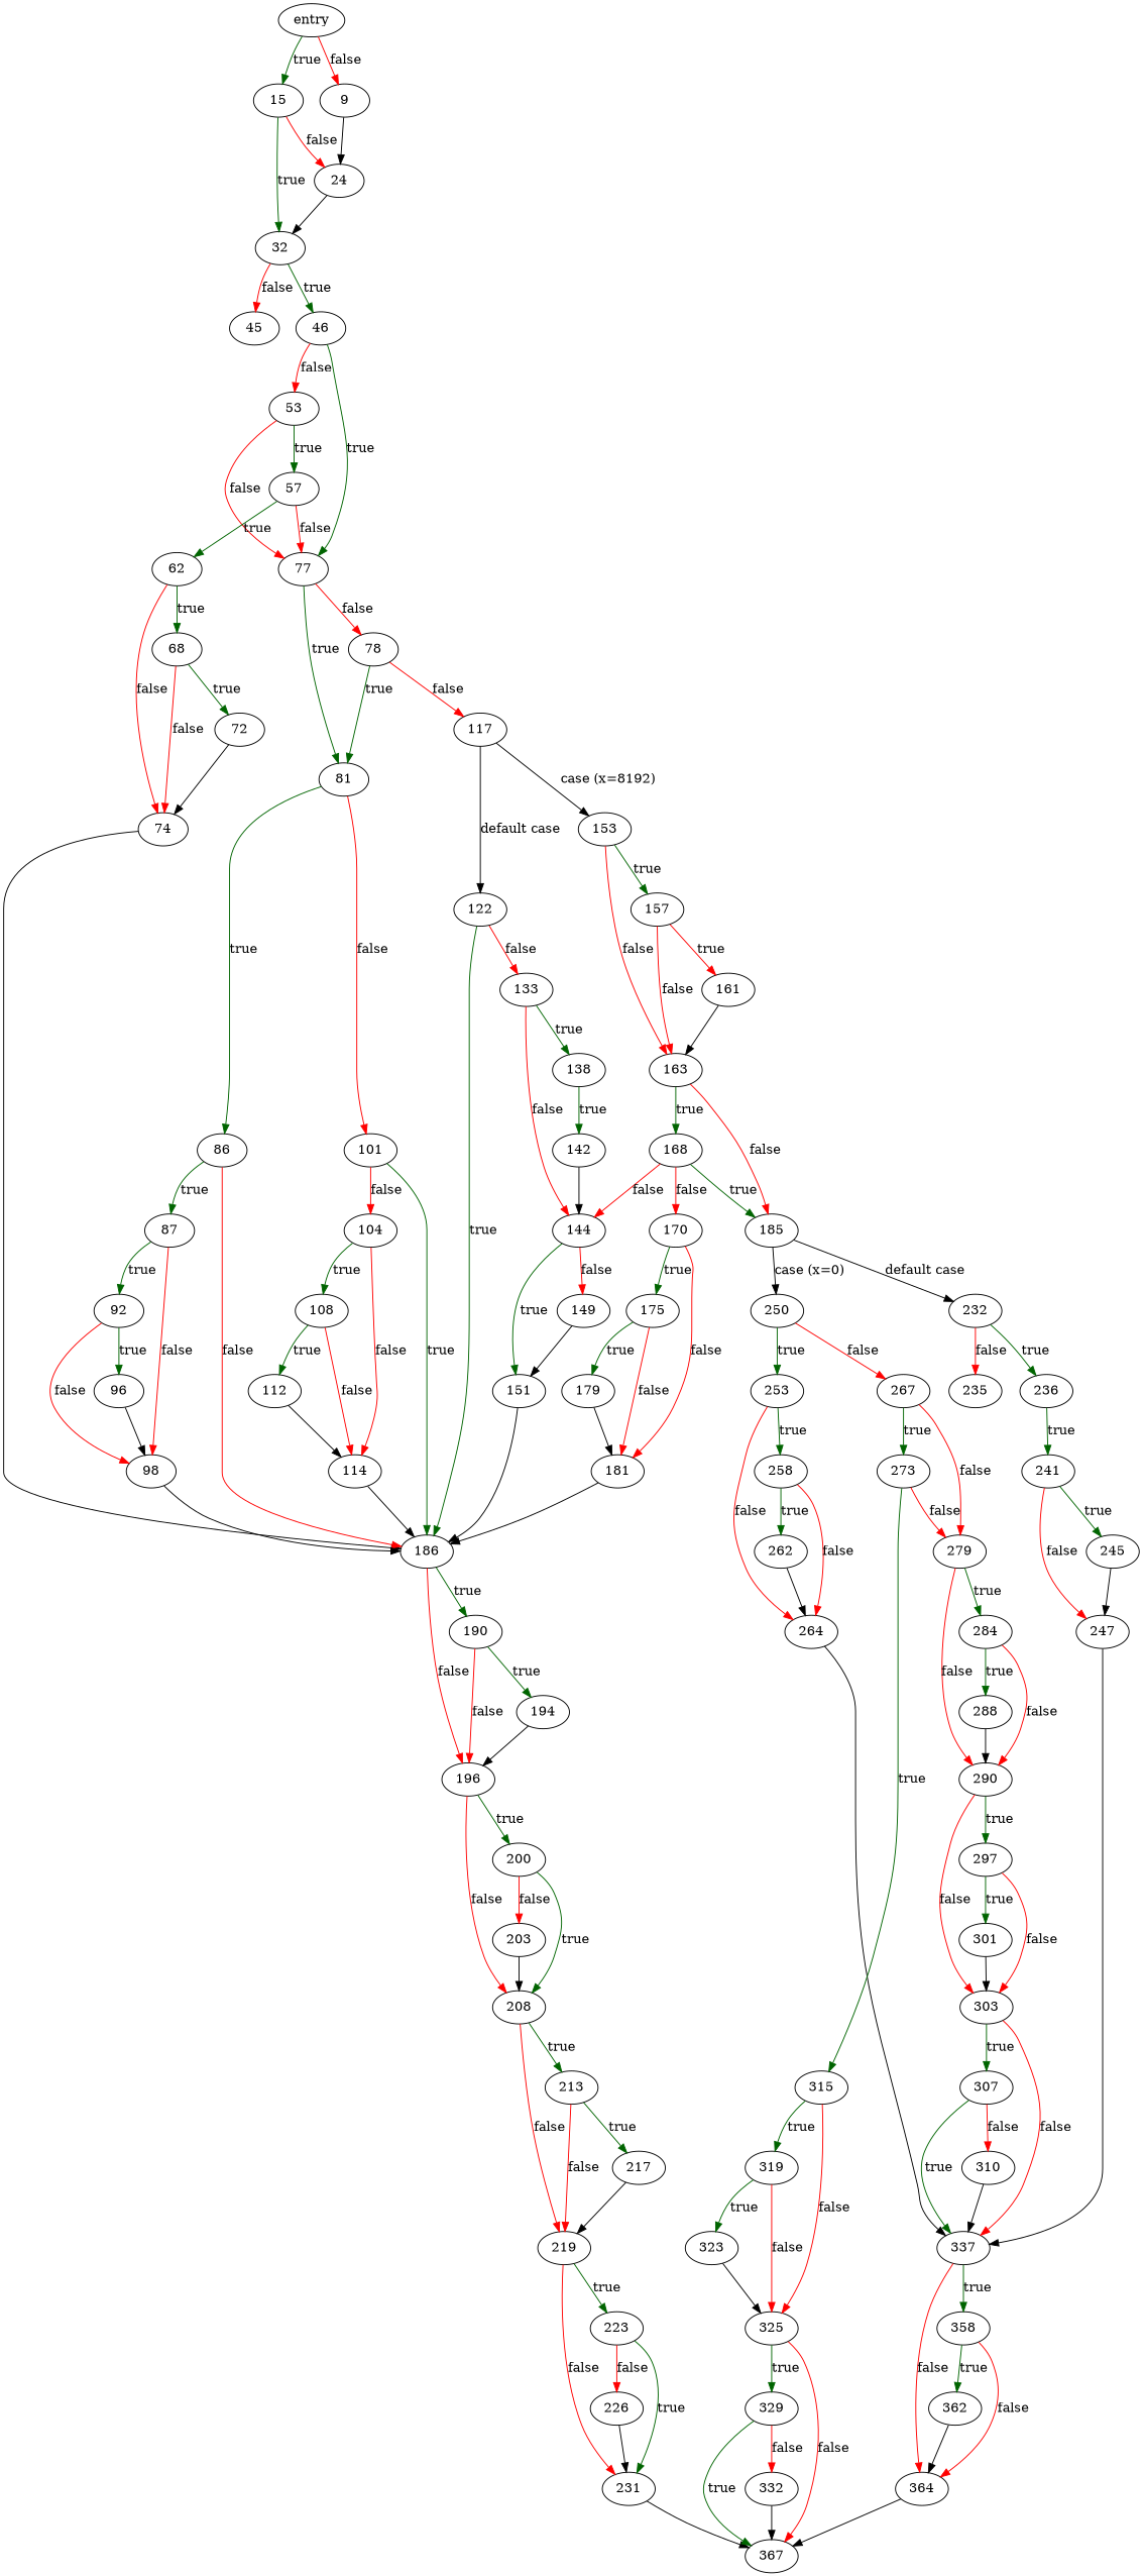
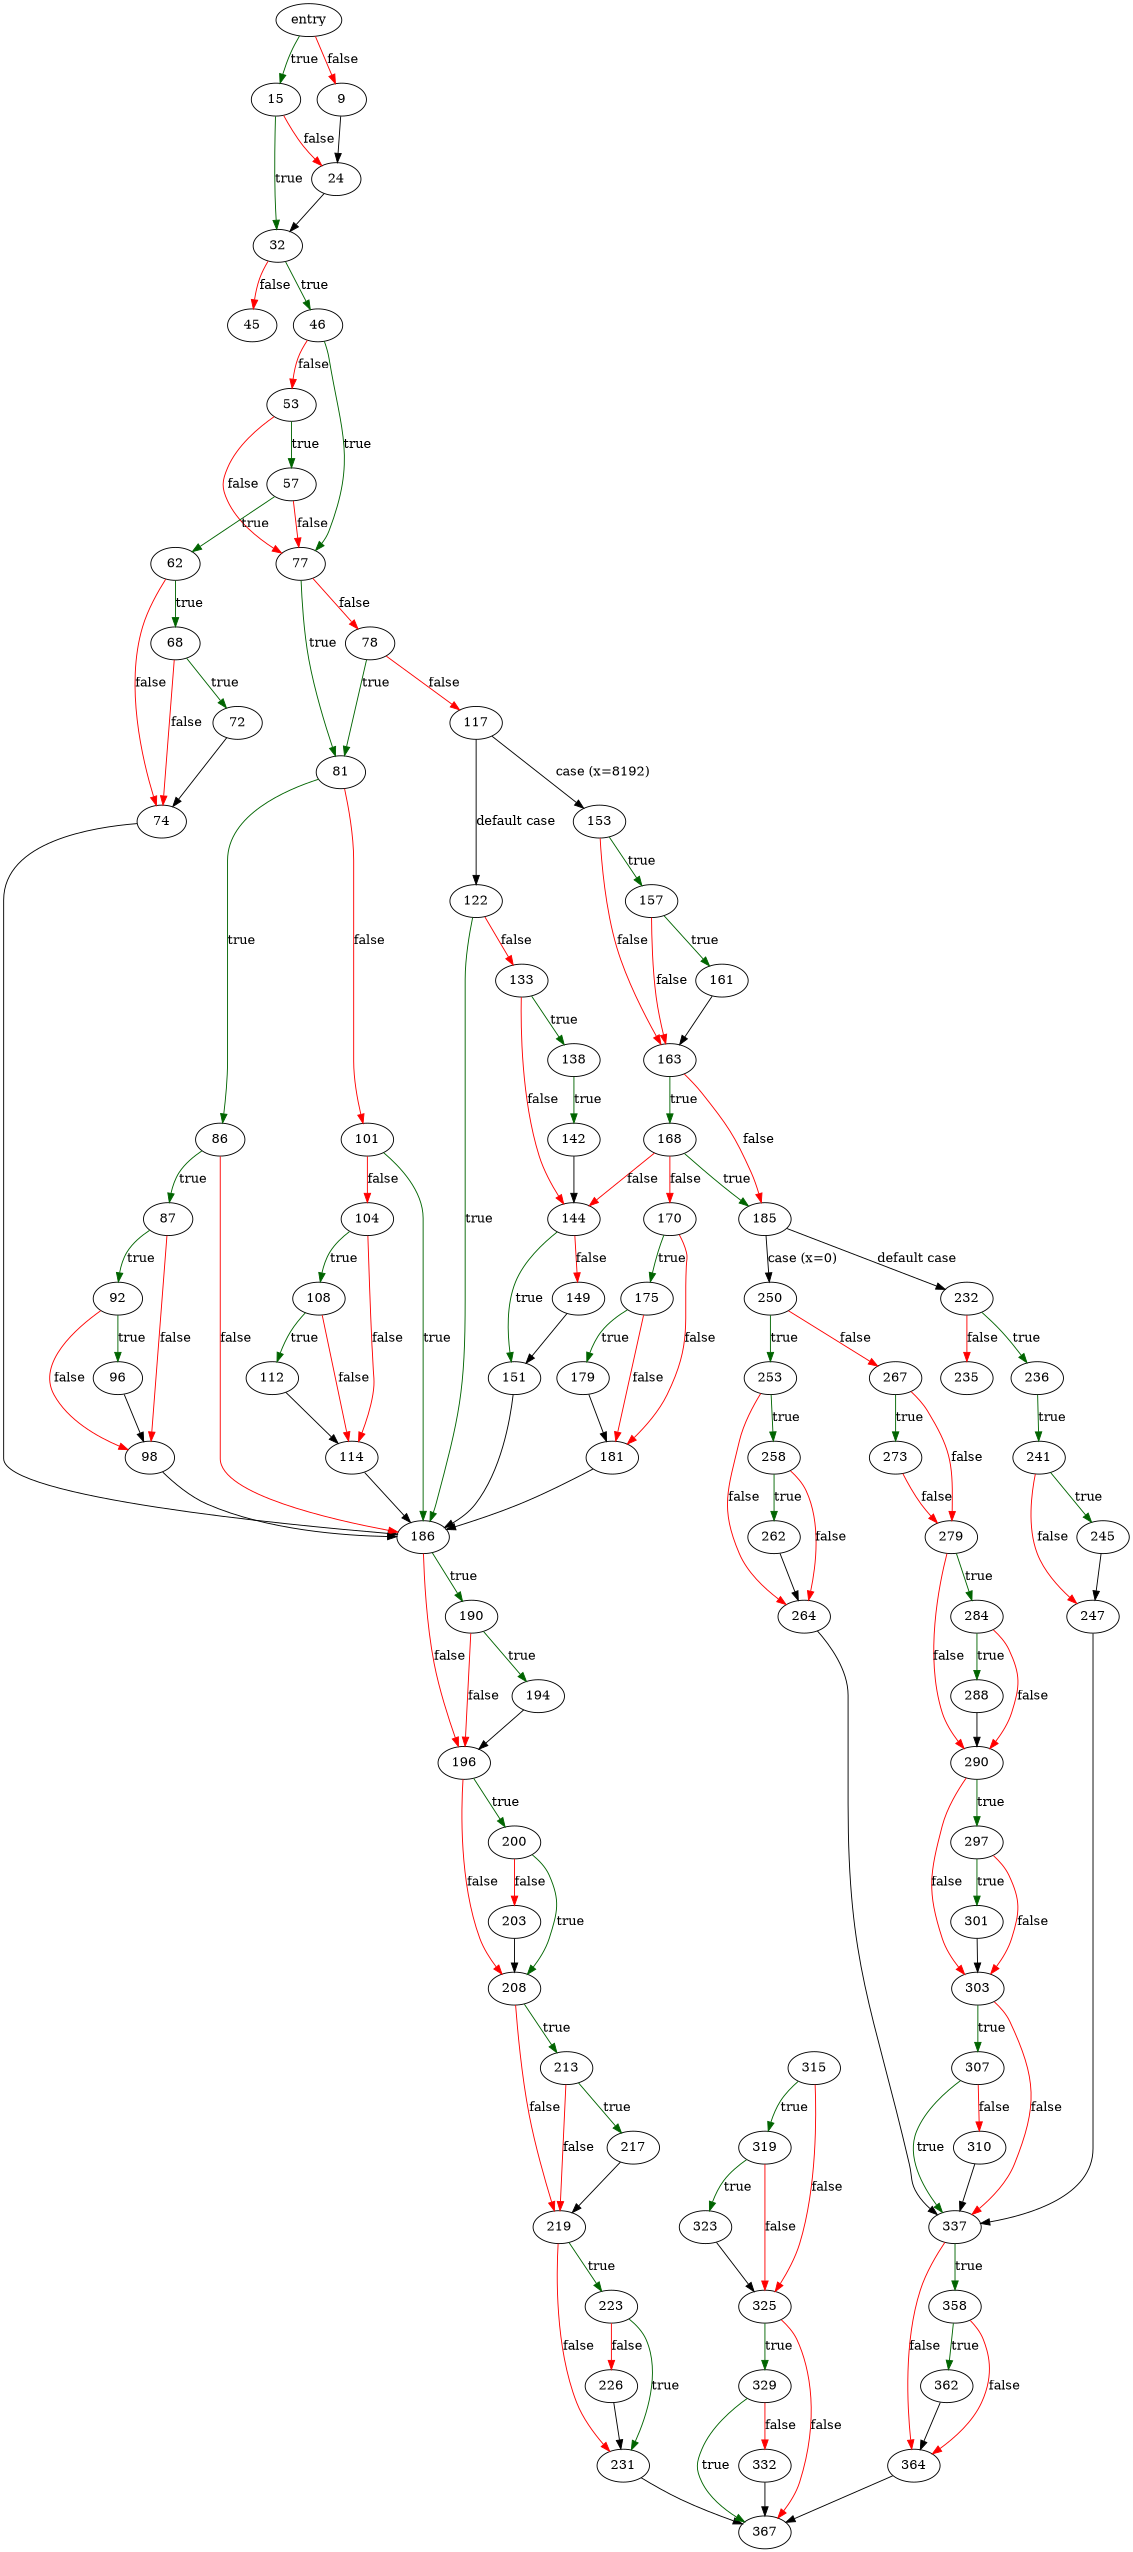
  digraph {
    edge [color=darkgreen]
    n1 [label=entry]
    9
    15
    24
    32
    45
    46
    53
    77
    57
    78
    81
    62
    68
    74
    72
    186
    190
    196
    117
    86
    101
    122
    153
    87
    104
    92
    98
    96
    108
    114
    112
    133
    157
    163
    138
    144
    142
    149
    151
    161
    168
    185
    170
    232
    250
    175
    181
    179
    235
    236
    253
    267
    194
    200
    208
    203
    213
    219
    217
    223
    231
    226
    367
    241
    247
    245
    337
    358
    364
    258
    264
    273
    279
    262
    315
    284
    290
    319
    325
    288
    297
    303
    301
    307
    310
    323
    329
    332
    362
    n1 -> 9 [color=red label=false]
    n1 -> 15 [label=true]
    9 -> 24 [color=""]
    15 -> 24 [color=red label=false]
    15 -> 32 [label=true]
    24 -> 32 [color=""]
    32 -> 45 [color=red label=false]
    32 -> 46 [label=true]
    46 -> 53 [color=red label=false]
    46 -> 77 [label=true]
    53 -> 77 [color=red label=false]
    53 -> 57 [label=true]
    77 -> 78 [color=red label=false]
    77 -> 81 [label=true]
    57 -> 77 [color=red label=false]
    57 -> 62 [label=true]
    78 -> 81 [label=true]
    78 -> 117 [color=red label=false]
    81 -> 86 [label=true]
    81 -> 101 [color=red label=false]
    62 -> 68 [label=true]
    62 -> 74 [color=red label=false]
    68 -> 74 [color=red label=false]
    68 -> 72 [label=true]
    74 -> 186 [color=""]
    72 -> 74 [color=""]
    186 -> 190 [label=true]
    186 -> 196 [color=red label=false]
    190 -> 196 [color=red label=false]
    190 -> 194 [label=true]
    196 -> 200 [label=true]
    196 -> 208 [color=red label=false]
    117 -> 122 [label="default case" color=""]
    117 -> 153 [label="case (x=8192)" color=""]
    86 -> 186 [color=red label=false]
    86 -> 87 [label=true]
    101 -> 186 [label=true]
    101 -> 104 [color=red label=false]
    122 -> 186 [label=true]
    122 -> 133 [color=red label=false]
    153 -> 157 [label=true]
    153 -> 163 [color=red label=false]
    87 -> 92 [label=true]
    87 -> 98 [color=red label=false]
    104 -> 108 [label=true]
    104 -> 114 [color=red label=false]
    92 -> 98 [color=red label=false]
    92 -> 96 [label=true]
    98 -> 186 [color=""]
    96 -> 98 [color=""]
    108 -> 114 [color=red label=false]
    108 -> 112 [label=true]
    114 -> 186 [color=""]
    112 -> 114 [color=""]
    133 -> 138 [label=true]
    133 -> 144 [color=red label=false]
    157 -> 163 [color=red label=false]
-   157 -> 161 [color=red label=true]
+   157 -> 161 [label=true]
    163 -> 168 [label=true]
    163 -> 185 [color=red label=false]
    138 -> 142 [label=true]
    144 -> 149 [color=red label=false]
    144 -> 151 [label=true]
    142 -> 144 [color=""]
    149 -> 151 [color=""]
    151 -> 186 [color=""]
    161 -> 163 [color=""]
    168 -> 144 [color=red label=false]
    168 -> 185 [label=true]
    168 -> 170 [color=red label=false]
    185 -> 232 [label="default case" color=""]
    185 -> 250 [label="case (x=0)" color=""]
    170 -> 175 [label=true]
    170 -> 181 [color=red label=false]
    232 -> 235 [color=red label=false]
    232 -> 236 [label=true]
    250 -> 253 [label=true]
    250 -> 267 [color=red label=false]
    175 -> 181 [color=red label=false]
    175 -> 179 [label=true]
    181 -> 186 [color=""]
    179 -> 181 [color=""]
    236 -> 241 [label=true]
    253 -> 258 [label=true]
    253 -> 264 [color=red label=false]
    267 -> 273 [label=true]
    267 -> 279 [color=red label=false]
    194 -> 196 [color=""]
    200 -> 208 [label=true]
    200 -> 203 [color=red label=false]
    208 -> 213 [label=true]
    208 -> 219 [color=red label=false]
    203 -> 208 [color=""]
    213 -> 219 [color=red label=false]
    213 -> 217 [label=true]
    219 -> 223 [label=true]
    219 -> 231 [color=red label=false]
    217 -> 219 [color=""]
    223 -> 231 [label=true]
    223 -> 226 [color=red label=false]
    231 -> 367 [color=""]
    226 -> 231 [color=""]
    241 -> 247 [color=red label=false]
    241 -> 245 [label=true]
    247 -> 337 [color=""]
    245 -> 247 [color=""]
    337 -> 358 [label=true]
    337 -> 364 [color=red label=false]
    358 -> 364 [color=red label=false]
    358 -> 362 [label=true]
    364 -> 367 [color=""]
    258 -> 264 [color=red label=false]
    258 -> 262 [label=true]
    264 -> 337 [color=""]
    273 -> 279 [color=red label=false]
-   273 -> 315 [label=true]
    279 -> 284 [label=true]
    279 -> 290 [color=red label=false]
    262 -> 264 [color=""]
    315 -> 319 [label=true]
    315 -> 325 [color=red label=false]
    284 -> 290 [color=red label=false]
    284 -> 288 [label=true]
    290 -> 297 [label=true]
    290 -> 303 [color=red label=false]
    319 -> 325 [color=red label=false]
    319 -> 323 [label=true]
    325 -> 367 [color=red label=false]
    325 -> 329 [label=true]
    288 -> 290 [color=""]
    297 -> 303 [color=red label=false]
    297 -> 301 [label=true]
    303 -> 337 [color=red label=false]
    303 -> 307 [label=true]
    301 -> 303 [color=""]
    307 -> 337 [label=true]
    307 -> 310 [color=red label=false]
    310 -> 337 [color=""]
    323 -> 325 [color=""]
    329 -> 367 [label=true]
    329 -> 332 [color=red label=false]
    332 -> 367 [color=""]
    362 -> 364 [color=""]
  }
